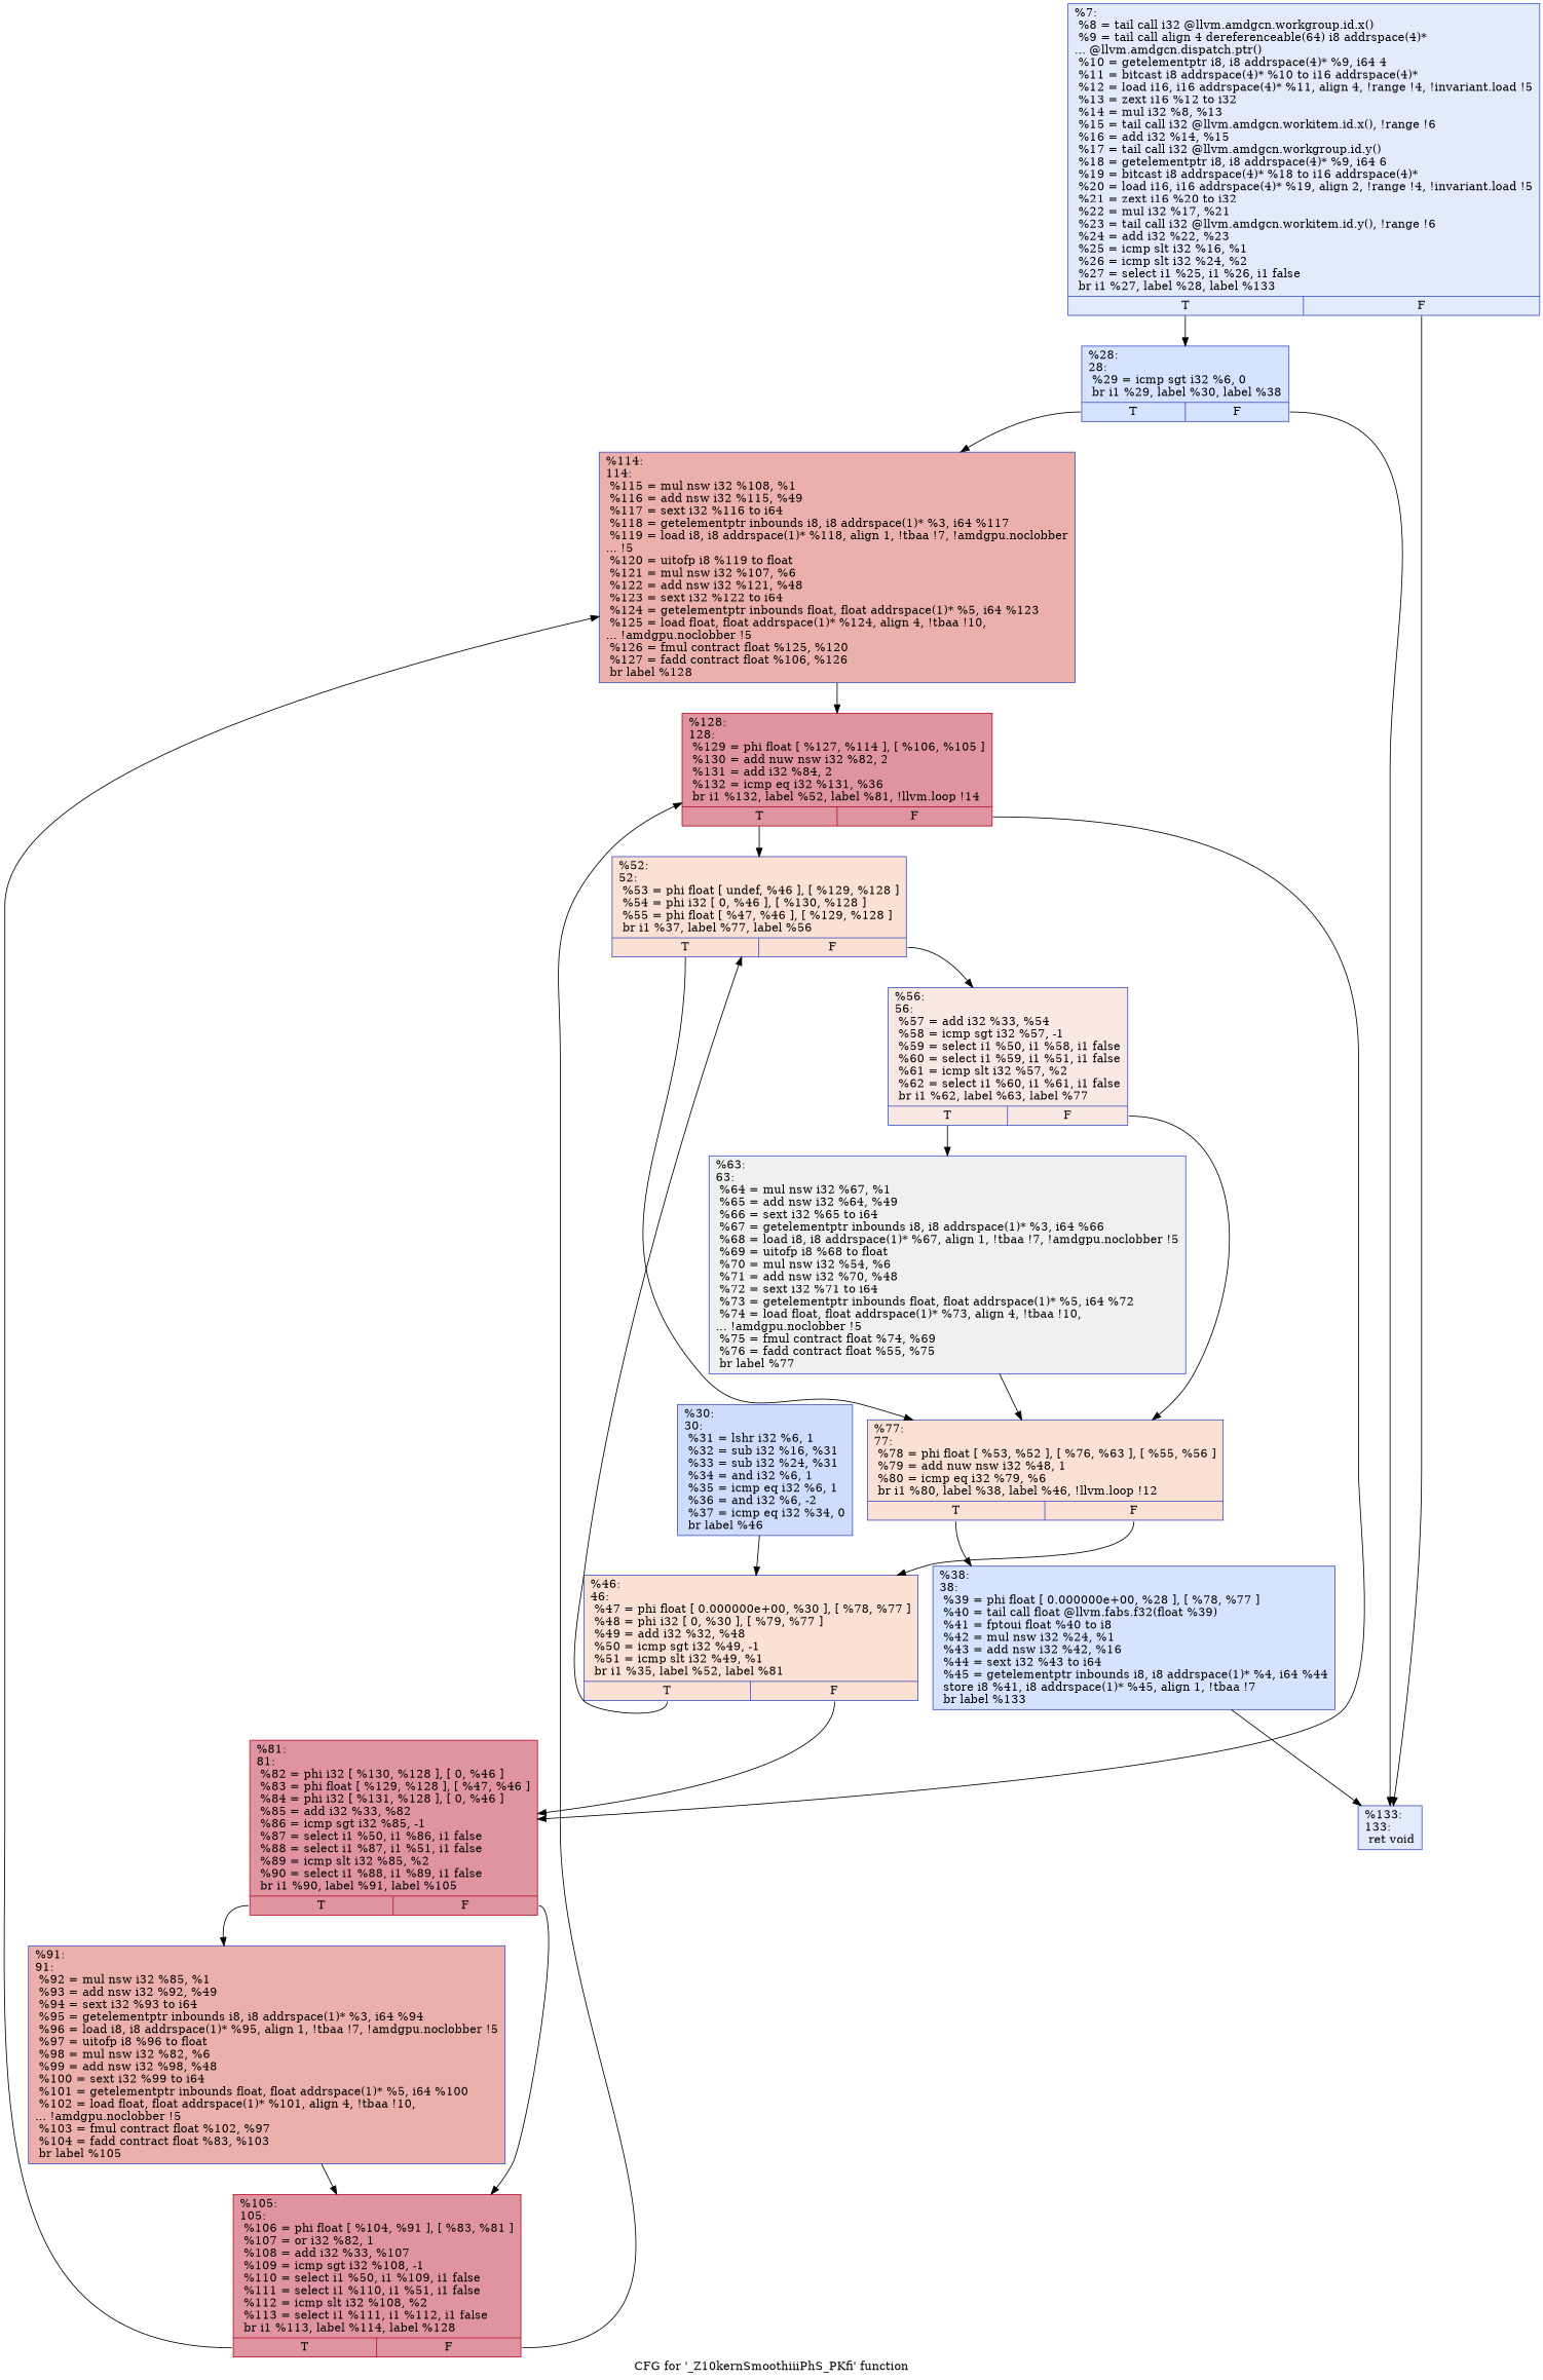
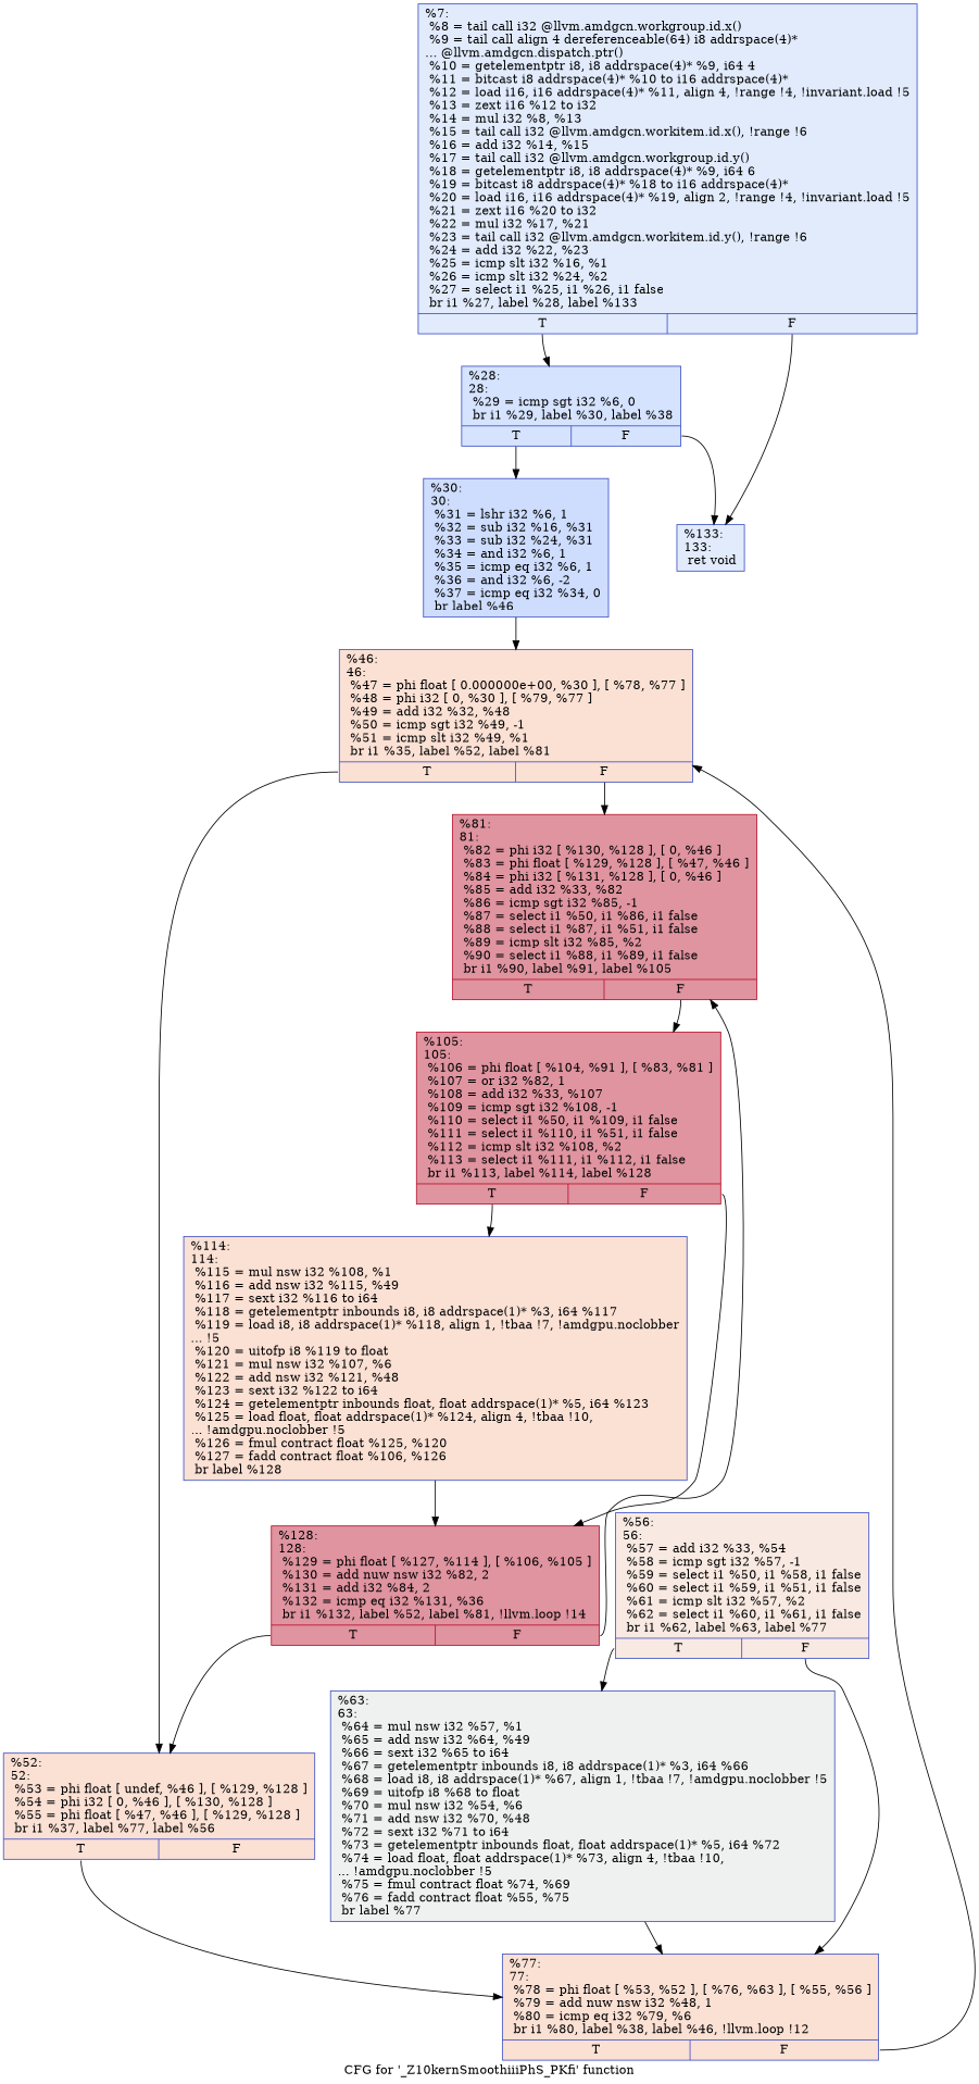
  digraph {
    label="CFG for '_Z10kernSmoothiiiPhS_PKfi' function"
    node [color="#3d50c3ff" fillcolor="#f7b99e70" shape=record style=filled]
    edge [tailport=s0]
    n1 [fillcolor="#bbd1f870" label="{%7:\l  %8 = tail call i32 @llvm.amdgcn.workgroup.id.x()\l  %9 = tail call align 4 dereferenceable(64) i8 addrspace(4)*\l... @llvm.amdgcn.dispatch.ptr()\l  %10 = getelementptr i8, i8 addrspace(4)* %9, i64 4\l  %11 = bitcast i8 addrspace(4)* %10 to i16 addrspace(4)*\l  %12 = load i16, i16 addrspace(4)* %11, align 4, !range !4, !invariant.load !5\l  %13 = zext i16 %12 to i32\l  %14 = mul i32 %8, %13\l  %15 = tail call i32 @llvm.amdgcn.workitem.id.x(), !range !6\l  %16 = add i32 %14, %15\l  %17 = tail call i32 @llvm.amdgcn.workgroup.id.y()\l  %18 = getelementptr i8, i8 addrspace(4)* %9, i64 6\l  %19 = bitcast i8 addrspace(4)* %18 to i16 addrspace(4)*\l  %20 = load i16, i16 addrspace(4)* %19, align 2, !range !4, !invariant.load !5\l  %21 = zext i16 %20 to i32\l  %22 = mul i32 %17, %21\l  %23 = tail call i32 @llvm.amdgcn.workitem.id.y(), !range !6\l  %24 = add i32 %22, %23\l  %25 = icmp slt i32 %16, %1\l  %26 = icmp slt i32 %24, %2\l  %27 = select i1 %25, i1 %26, i1 false\l  br i1 %27, label %28, label %133\l|{<s0>T|<s1>F}}"]
    n2 [fillcolor="#a1c0ff70" label="{%28:\l28:                                               \l  %29 = icmp sgt i32 %6, 0\l  br i1 %29, label %30, label %38\l|{<s0>T|<s1>F}}"]
    n3 [fillcolor="#bbd1f870" label="{%133:\l133:                                              \l  ret void\l}"]
    n4 [fillcolor="#8fb1fe70" label="{%30:\l30:                                               \l  %31 = lshr i32 %6, 1\l  %32 = sub i32 %16, %31\l  %33 = sub i32 %24, %31\l  %34 = and i32 %6, 1\l  %35 = icmp eq i32 %6, 1\l  %36 = and i32 %6, -2\l  %37 = icmp eq i32 %34, 0\l  br label %46\l}"]
    n5 [label="{%46:\l46:                                               \l  %47 = phi float [ 0.000000e+00, %30 ], [ %78, %77 ]\l  %48 = phi i32 [ 0, %30 ], [ %79, %77 ]\l  %49 = add i32 %32, %48\l  %50 = icmp sgt i32 %49, -1\l  %51 = icmp slt i32 %49, %1\l  br i1 %35, label %52, label %81\l|{<s0>T|<s1>F}}"]
-   n6 [fillcolor="#a1c0ff70" label="{%38:\l38:                                               \l  %39 = phi float [ 0.000000e+00, %28 ], [ %78, %77 ]\l  %40 = tail call float @llvm.fabs.f32(float %39)\l  %41 = fptoui float %40 to i8\l  %42 = mul nsw i32 %24, %1\l  %43 = add nsw i32 %42, %16\l  %44 = sext i32 %43 to i64\l  %45 = getelementptr inbounds i8, i8 addrspace(1)* %4, i64 %44\l  store i8 %41, i8 addrspace(1)* %45, align 1, !tbaa !7\l  br label %133\l}"]
    n7 [label="{%52:\l52:                                               \l  %53 = phi float [ undef, %46 ], [ %129, %128 ]\l  %54 = phi i32 [ 0, %46 ], [ %130, %128 ]\l  %55 = phi float [ %47, %46 ], [ %129, %128 ]\l  br i1 %37, label %77, label %56\l|{<s0>T|<s1>F}}"]
    n8 [color="#b70d28ff" fillcolor="#b70d2870" label="{%81:\l81:                                               \l  %82 = phi i32 [ %130, %128 ], [ 0, %46 ]\l  %83 = phi float [ %129, %128 ], [ %47, %46 ]\l  %84 = phi i32 [ %131, %128 ], [ 0, %46 ]\l  %85 = add i32 %33, %82\l  %86 = icmp sgt i32 %85, -1\l  %87 = select i1 %50, i1 %86, i1 false\l  %88 = select i1 %87, i1 %51, i1 false\l  %89 = icmp slt i32 %85, %2\l  %90 = select i1 %88, i1 %89, i1 false\l  br i1 %90, label %91, label %105\l|{<s0>T|<s1>F}}"]
    n9 [label="{%77:\l77:                                               \l  %78 = phi float [ %53, %52 ], [ %76, %63 ], [ %55, %56 ]\l  %79 = add nuw nsw i32 %48, 1\l  %80 = icmp eq i32 %79, %6\l  br i1 %80, label %38, label %46, !llvm.loop !12\l|{<s0>T|<s1>F}}"]
    n10 [fillcolor="#efcebd70" label="{%56:\l56:                                               \l  %57 = add i32 %33, %54\l  %58 = icmp sgt i32 %57, -1\l  %59 = select i1 %50, i1 %58, i1 false\l  %60 = select i1 %59, i1 %51, i1 false\l  %61 = icmp slt i32 %57, %2\l  %62 = select i1 %60, i1 %61, i1 false\l  br i1 %62, label %63, label %77\l|{<s0>T|<s1>F}}"]
-   n11 [fillcolor="#d24b4070" label="{%91:\l91:                                               \l  %92 = mul nsw i32 %85, %1\l  %93 = add nsw i32 %92, %49\l  %94 = sext i32 %93 to i64\l  %95 = getelementptr inbounds i8, i8 addrspace(1)* %3, i64 %94\l  %96 = load i8, i8 addrspace(1)* %95, align 1, !tbaa !7, !amdgpu.noclobber !5\l  %97 = uitofp i8 %96 to float\l  %98 = mul nsw i32 %82, %6\l  %99 = add nsw i32 %98, %48\l  %100 = sext i32 %99 to i64\l  %101 = getelementptr inbounds float, float addrspace(1)* %5, i64 %100\l  %102 = load float, float addrspace(1)* %101, align 4, !tbaa !10,\l... !amdgpu.noclobber !5\l  %103 = fmul contract float %102, %97\l  %104 = fadd contract float %83, %103\l  br label %105\l}"]
    n12 [color="#b70d28ff" fillcolor="#b70d2870" label="{%105:\l105:                                              \l  %106 = phi float [ %104, %91 ], [ %83, %81 ]\l  %107 = or i32 %82, 1\l  %108 = add i32 %33, %107\l  %109 = icmp sgt i32 %108, -1\l  %110 = select i1 %50, i1 %109, i1 false\l  %111 = select i1 %110, i1 %51, i1 false\l  %112 = icmp slt i32 %108, %2\l  %113 = select i1 %111, i1 %112, i1 false\l  br i1 %113, label %114, label %128\l|{<s0>T|<s1>F}}"]
-   n13 [fillcolor="#dbdcde70" label="{%63:\l63:                                               \l  %64 = mul nsw i32 %67, %1\l  %65 = add nsw i32 %64, %49\l  %66 = sext i32 %65 to i64\l  %67 = getelementptr inbounds i8, i8 addrspace(1)* %3, i64 %66\l  %68 = load i8, i8 addrspace(1)* %67, align 1, !tbaa !7, !amdgpu.noclobber !5\l  %69 = uitofp i8 %68 to float\l  %70 = mul nsw i32 %54, %6\l  %71 = add nsw i32 %70, %48\l  %72 = sext i32 %71 to i64\l  %73 = getelementptr inbounds float, float addrspace(1)* %5, i64 %72\l  %74 = load float, float addrspace(1)* %73, align 4, !tbaa !10,\l... !amdgpu.noclobber !5\l  %75 = fmul contract float %74, %69\l  %76 = fadd contract float %55, %75\l  br label %77\l}"]
-   n14 [fillcolor="#d24b4070" label="{%114:\l114:                                              \l  %115 = mul nsw i32 %108, %1\l  %116 = add nsw i32 %115, %49\l  %117 = sext i32 %116 to i64\l  %118 = getelementptr inbounds i8, i8 addrspace(1)* %3, i64 %117\l  %119 = load i8, i8 addrspace(1)* %118, align 1, !tbaa !7, !amdgpu.noclobber\l... !5\l  %120 = uitofp i8 %119 to float\l  %121 = mul nsw i32 %107, %6\l  %122 = add nsw i32 %121, %48\l  %123 = sext i32 %122 to i64\l  %124 = getelementptr inbounds float, float addrspace(1)* %5, i64 %123\l  %125 = load float, float addrspace(1)* %124, align 4, !tbaa !10,\l... !amdgpu.noclobber !5\l  %126 = fmul contract float %125, %120\l  %127 = fadd contract float %106, %126\l  br label %128\l}"]
+   n13 [fillcolor="#dbdcde70" label="{%63:\l63:                                               \l  %64 = mul nsw i32 %57, %1\l  %65 = add nsw i32 %64, %49\l  %66 = sext i32 %65 to i64\l  %67 = getelementptr inbounds i8, i8 addrspace(1)* %3, i64 %66\l  %68 = load i8, i8 addrspace(1)* %67, align 1, !tbaa !7, !amdgpu.noclobber !5\l  %69 = uitofp i8 %68 to float\l  %70 = mul nsw i32 %54, %6\l  %71 = add nsw i32 %70, %48\l  %72 = sext i32 %71 to i64\l  %73 = getelementptr inbounds float, float addrspace(1)* %5, i64 %72\l  %74 = load float, float addrspace(1)* %73, align 4, !tbaa !10,\l... !amdgpu.noclobber !5\l  %75 = fmul contract float %74, %69\l  %76 = fadd contract float %55, %75\l  br label %77\l}"]
+   n14 [label="{%114:\l114:                                              \l  %115 = mul nsw i32 %108, %1\l  %116 = add nsw i32 %115, %49\l  %117 = sext i32 %116 to i64\l  %118 = getelementptr inbounds i8, i8 addrspace(1)* %3, i64 %117\l  %119 = load i8, i8 addrspace(1)* %118, align 1, !tbaa !7, !amdgpu.noclobber\l... !5\l  %120 = uitofp i8 %119 to float\l  %121 = mul nsw i32 %107, %6\l  %122 = add nsw i32 %121, %48\l  %123 = sext i32 %122 to i64\l  %124 = getelementptr inbounds float, float addrspace(1)* %5, i64 %123\l  %125 = load float, float addrspace(1)* %124, align 4, !tbaa !10,\l... !amdgpu.noclobber !5\l  %126 = fmul contract float %125, %120\l  %127 = fadd contract float %106, %126\l  br label %128\l}"]
    n15 [color="#b70d28ff" fillcolor="#b70d2870" label="{%128:\l128:                                              \l  %129 = phi float [ %127, %114 ], [ %106, %105 ]\l  %130 = add nuw nsw i32 %82, 2\l  %131 = add i32 %84, 2\l  %132 = icmp eq i32 %131, %36\l  br i1 %132, label %52, label %81, !llvm.loop !14\l|{<s0>T|<s1>F}}"]
    n1 -> n2
    n1 -> n3 [tailport=s1]
    n2 -> n3 [tailport=s1]
-   n2 -> n14
+   n2 -> n4
    n4 -> n5
    n5 -> n7
    n5 -> n8 [tailport=s1]
-   n6 -> n3
    n7 -> n9
-   n7 -> n10 [tailport=s1]
-   n8 -> n11
    n8 -> n12 [tailport=s1]
    n9 -> n5 [tailport=s1]
-   n9 -> n6
    n10 -> n9 [tailport=s1]
    n10 -> n13
-   n11 -> n12
    n12 -> n14
    n12 -> n15 [tailport=s1]
    n13 -> n9
    n14 -> n15
    n15 -> n7
    n15 -> n8 [tailport=s1]
  }
